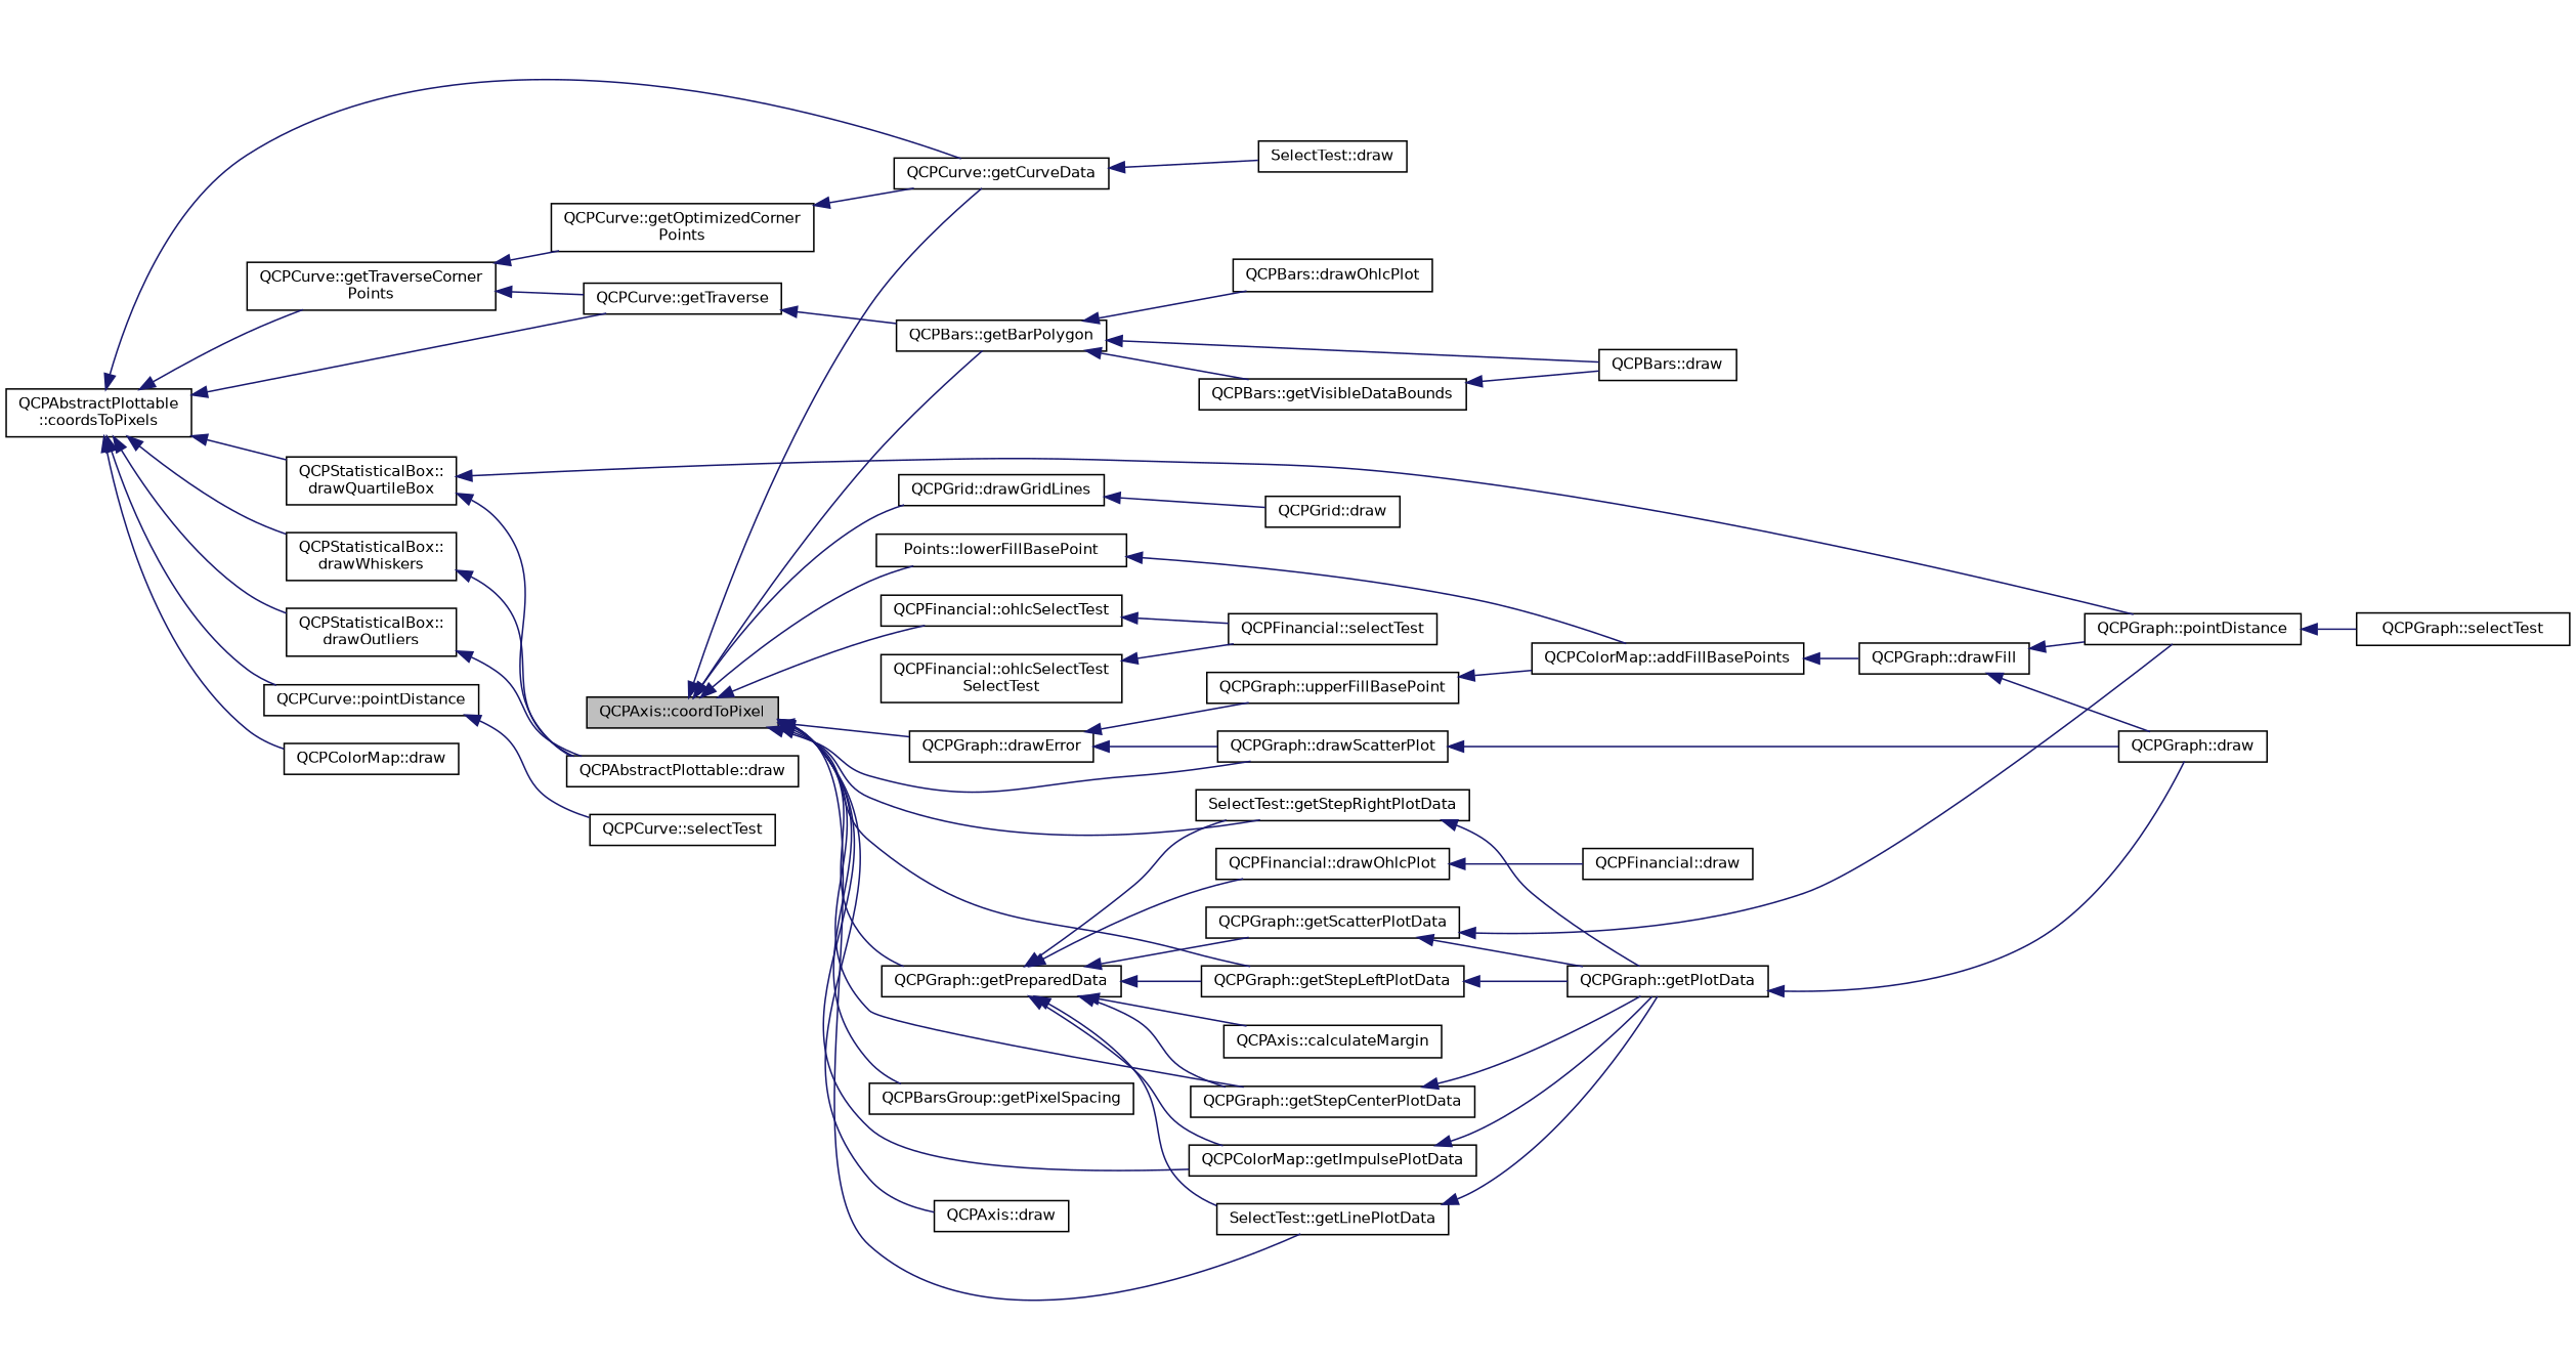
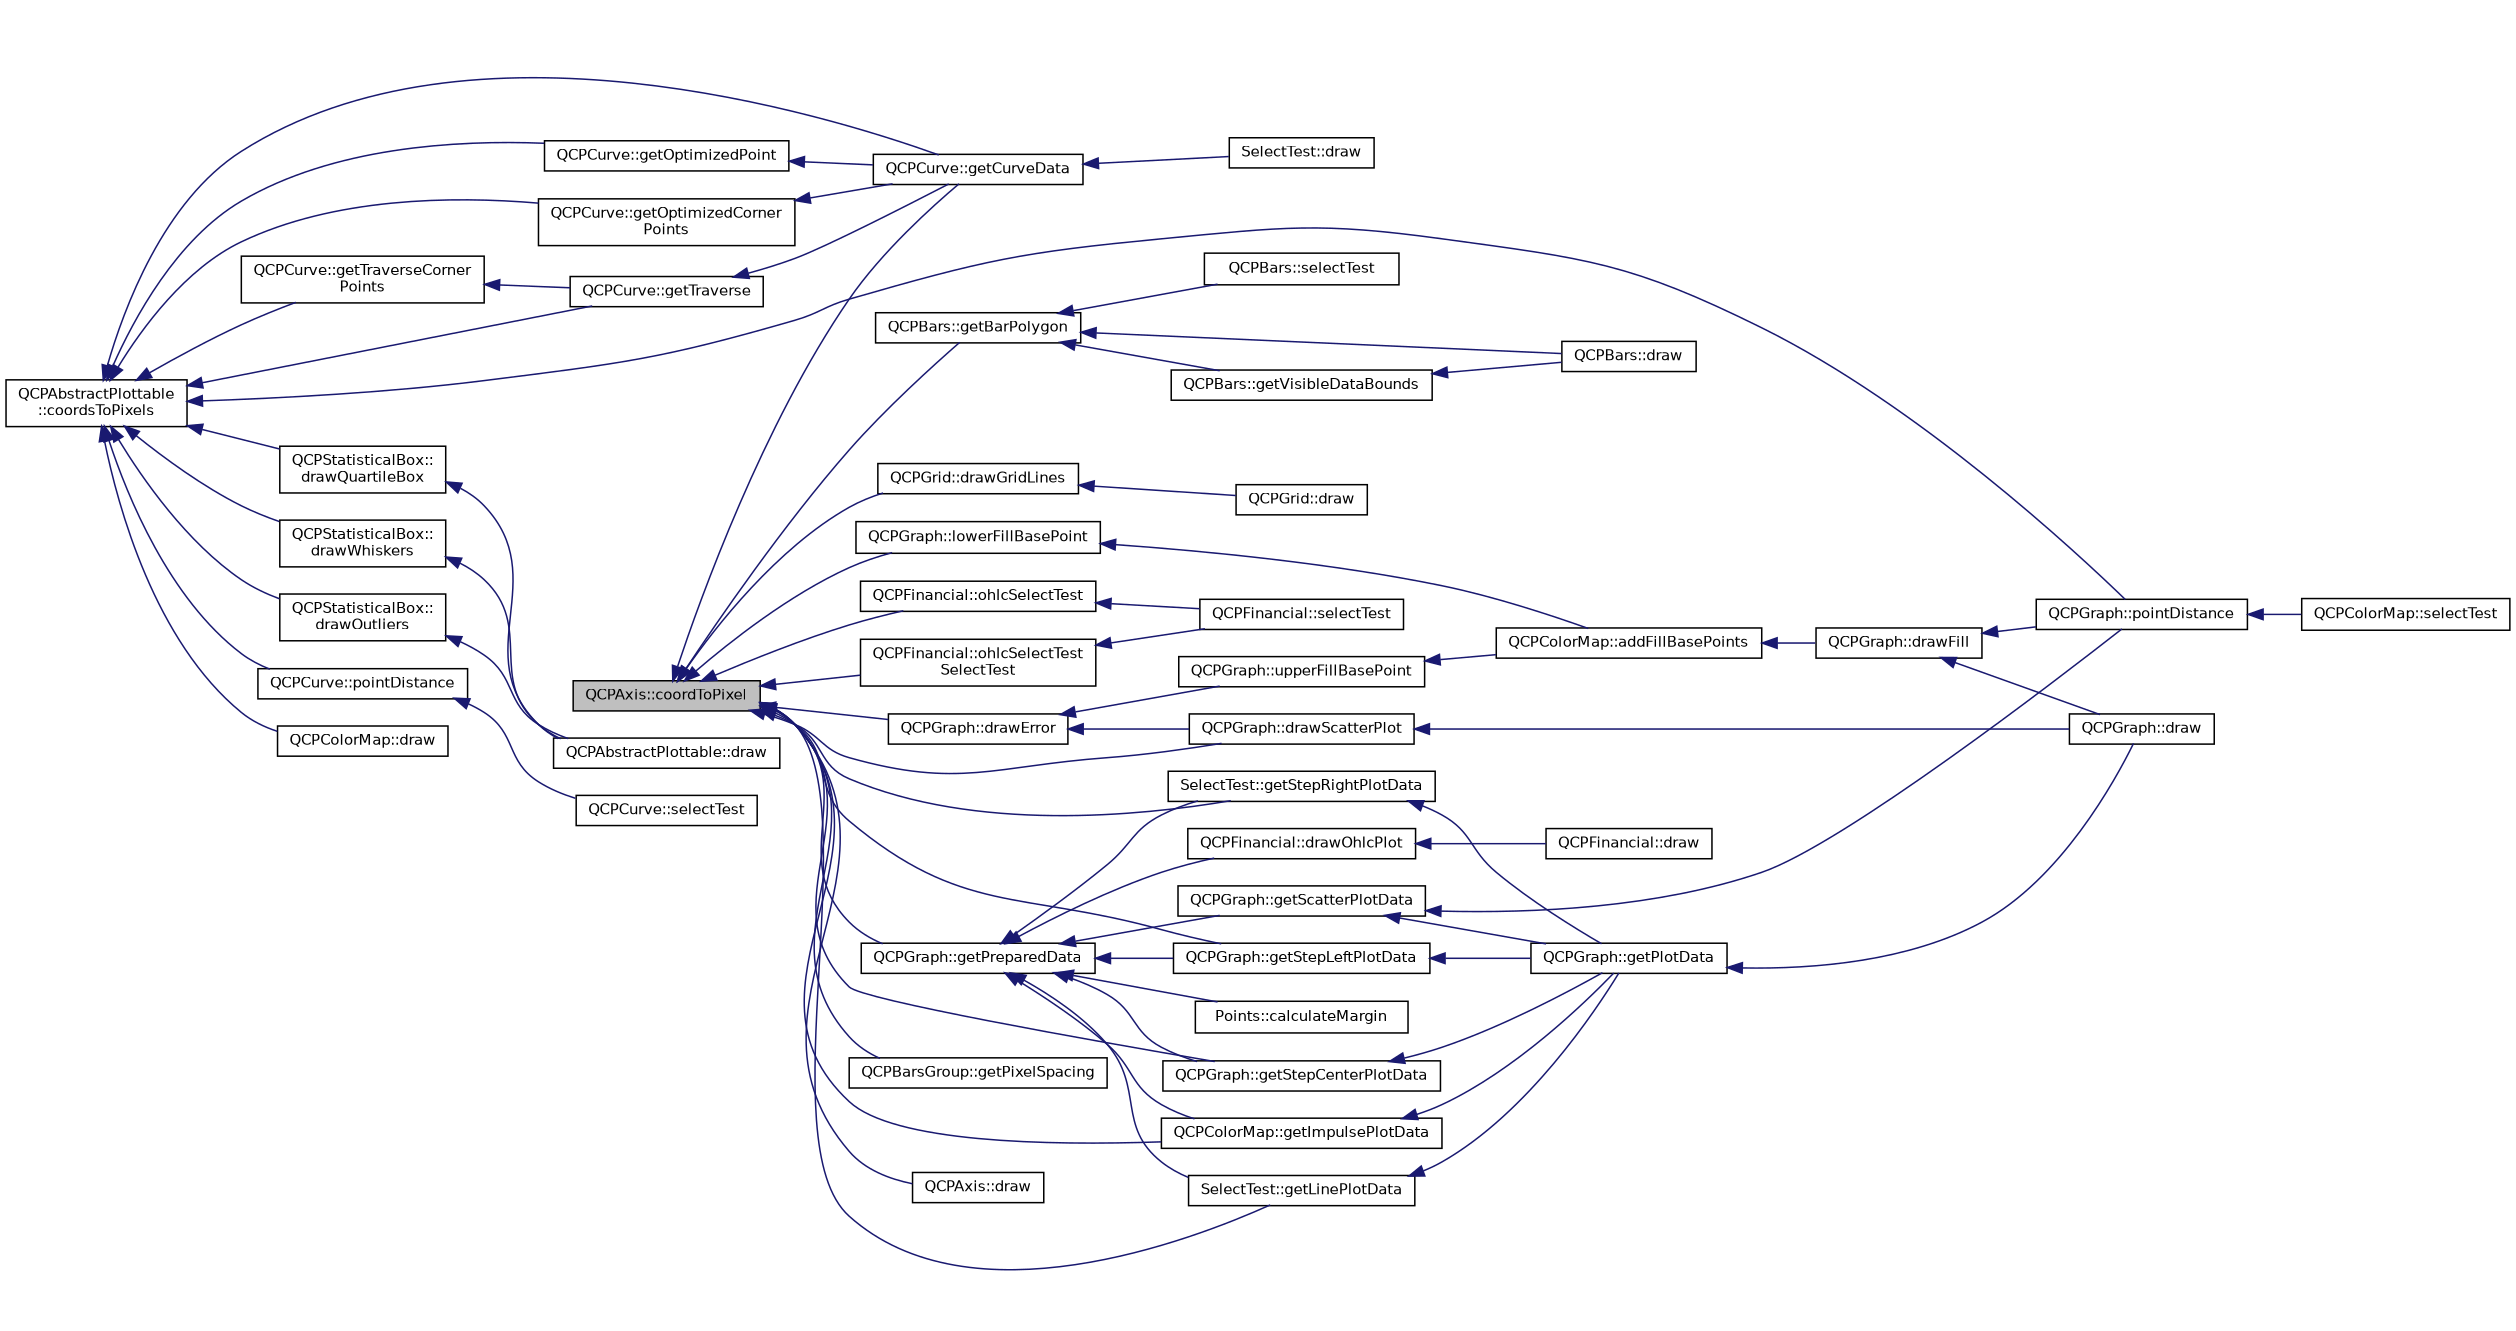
  digraph {
    rankdir=LR
    node [color=black fillcolor=white fontname=Helvetica fontsize=10 shape=record style=filled]
    edge [color=midnightblue dir=back fontname=Helvetica fontsize=10 labelfontname=Helvetica labelfontsize=10 style=solid]
    n1 [fillcolor=grey75 fontcolor=black height=0.2 label="QCPAxis::coordToPixel" width=0.4]
    n2 [height=0.2 label="QCPGrid::drawGridLines" width=0.4]
    n3 [height=0.2 label="QCPAxis::draw" width=0.4]
    n4 [height=0.2 label="QCPCurve::getCurveData" width=0.4]
    n5 [height=0.2 label="SelectTest::getLinePlotData" width=0.4]
    n6 [height=0.2 label="QCPGraph::getStepLeftPlotData" width=0.4]
    n7 [height=0.2 label="SelectTest::getStepRightPlotData" width=0.4]
    n8 [height=0.2 label="QCPGraph::getStepCenterPlotData" width=0.4]
    n9 [height=0.2 label="QCPColorMap::getImpulsePlotData" width=0.4]
    n10 [height=0.2 label="QCPGraph::drawScatterPlot" width=0.4]
    n11 [height=0.2 label="QCPGraph::getPreparedData" width=0.4]
    n12 [height=0.2 label="QCPGraph::drawError" width=0.4]
-   n13 [height=0.2 label="Points::lowerFillBasePoint" width=0.4]
+   n13 [height=0.2 label="QCPGraph::lowerFillBasePoint" width=0.4]
    n14 [height=0.2 label="QCPBarsGroup::getPixelSpacing" width=0.4]
    n15 [height=0.2 label="QCPBars::getBarPolygon" width=0.4]
    n16 [height=0.2 label="QCPFinancial::ohlcSelectTest" width=0.4]
    n17 [height=0.2 label="QCPFinancial::ohlcSelectTest\lSelectTest" width=0.4]
    n18 [height=0.2 label="QCPGrid::draw" width=0.4]
-   n19 [height=0.2 label="QCPAxis::calculateMargin" width=0.4]
+   n19 [height=0.2 label="Points::calculateMargin" width=0.4]
    n20 [height=0.2 label="QCPAbstractPlottable\l::coordsToPixels" width=0.4]
    n21 [height=0.2 label="QCPGraph::pointDistance" width=0.4]
    n22 [height=0.2 label="QCPCurve::pointDistance" width=0.4]
+   n23 [height=0.2 label="QCPCurve::getOptimizedPoint" width=0.4]
    n24 [height=0.2 label="QCPCurve::getOptimizedCorner\lPoints" width=0.4]
    n25 [height=0.2 label="QCPCurve::getTraverse" width=0.4]
    n26 [height=0.2 label="QCPCurve::getTraverseCorner\lPoints" width=0.4]
    n27 [height=0.2 label="QCPStatisticalBox::\ldrawQuartileBox" width=0.4]
    n28 [height=0.2 label="QCPStatisticalBox::\ldrawWhiskers" width=0.4]
    n29 [height=0.2 label="QCPStatisticalBox::\ldrawOutliers" width=0.4]
    n30 [height=0.2 label="QCPColorMap::draw" width=0.4]
    n31 [height=0.2 label="SelectTest::draw" width=0.4]
    n32 [height=0.2 label="QCPGraph::getPlotData" width=0.4]
    n33 [height=0.2 label="QCPGraph::draw" width=0.4]
    n34 [height=0.2 label="QCPFinancial::drawOhlcPlot" width=0.4]
    n35 [height=0.2 label="QCPGraph::getScatterPlotData" width=0.4]
    n36 [height=0.2 label="QCPGraph::upperFillBasePoint" width=0.4]
    n37 [height=0.2 label="QCPColorMap::addFillBasePoints" width=0.4]
-   n38 [height=0.2 label="QCPBars::drawOhlcPlot" width=0.4]
+   n38 [height=0.2 label="QCPBars::selectTest" width=0.4]
    n39 [height=0.2 label="QCPBars::draw" width=0.4]
    n40 [height=0.2 label="QCPBars::getVisibleDataBounds" width=0.4]
    n41 [height=0.2 label="QCPFinancial::draw" width=0.4]
    n42 [height=0.2 label="QCPFinancial::selectTest" width=0.4]
-   n43 [height=0.2 label="QCPGraph::selectTest" width=0.4]
+   n43 [height=0.2 label="QCPColorMap::selectTest" width=0.4]
    n44 [height=0.2 label="QCPCurve::selectTest" width=0.4]
    n45 [height=0.2 label="QCPAbstractPlottable::draw" width=0.4]
    n46 [height=0.2 label="QCPGraph::drawFill" width=0.4]
    n1 -> n2
    n1 -> n3
    n1 -> n4
    n1 -> n5
    n1 -> n6
    n1 -> n7
    n1 -> n8
    n1 -> n9
    n1 -> n10
    n1 -> n11
    n1 -> n12
    n1 -> n13
    n1 -> n14
    n1 -> n15
    n1 -> n16
+   n1 -> n17
    n2 -> n18
    n4 -> n31
    n5 -> n32
    n6 -> n32
    n7 -> n32
    n8 -> n32
    n9 -> n32
    n10 -> n33
    n11 -> n5
    n11 -> n6
    n11 -> n7
    n11 -> n8
    n11 -> n9
    n11 -> n19
    n11 -> n34
    n11 -> n35
    n12 -> n10
    n12 -> n36
    n13 -> n37
    n15 -> n38
    n15 -> n39
    n15 -> n40
    n16 -> n42
    n17 -> n42
    n20 -> n4
-   n27 -> n21
+   n20 -> n21
    n20 -> n22
-   n26 -> n24
+   n20 -> n23
+   n20 -> n24
    n20 -> n25
    n20 -> n26
    n20 -> n27
    n20 -> n28
    n20 -> n29
    n20 -> n30
    n21 -> n43
    n22 -> n44
+   n23 -> n4
    n24 -> n4
-   n25 -> n15
+   n25 -> n4
    n26 -> n25
    n27 -> n45
    n28 -> n45
    n29 -> n45
    n32 -> n33
    n34 -> n41
    n35 -> n21
    n35 -> n32
    n36 -> n37
    n37 -> n46
    n40 -> n39
    n46 -> n21
    n46 -> n33
  }
